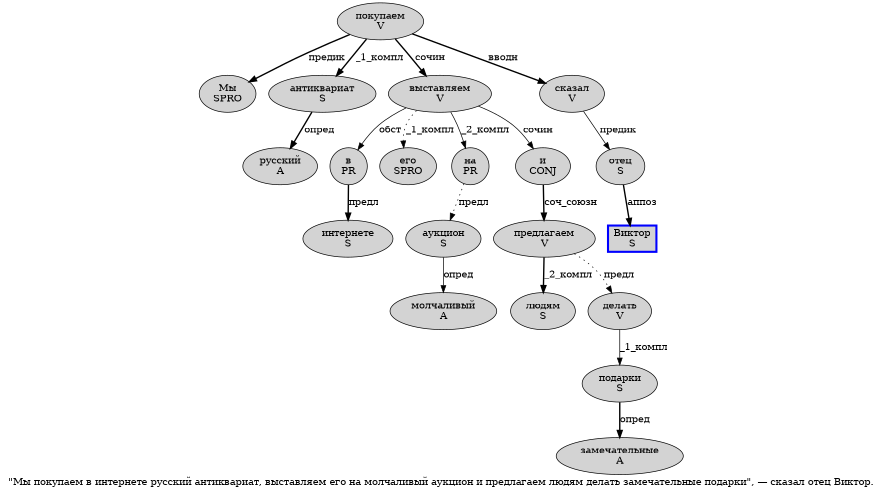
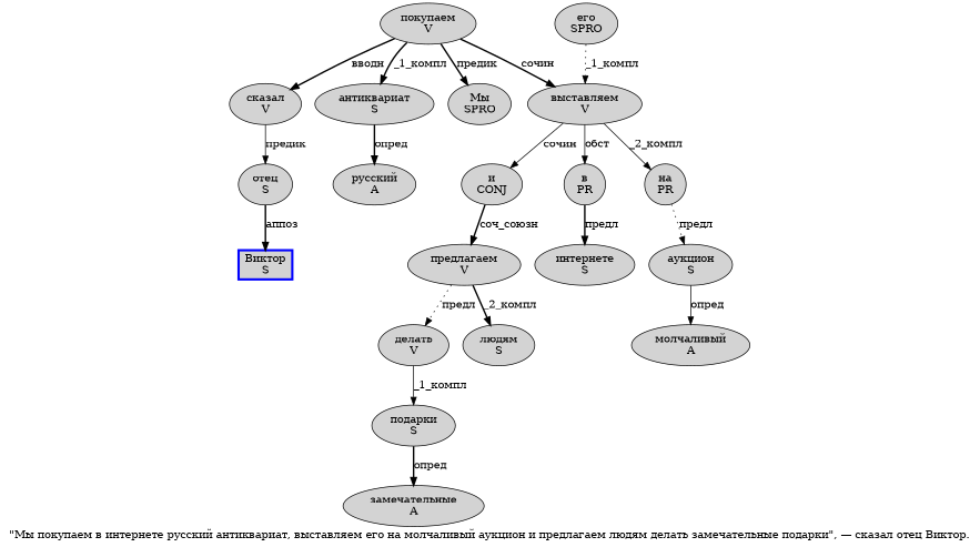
  digraph {
    fontname="DejaVu Serif"
    label="\"Мы покупаем в интернете русский антиквариат, выставляем его на молчаливый аукцион и предлагаем людям делать замечательные подарки\", — сказал отец Виктор."
    node [fillcolor=lightgray fontname="DejaVu Serif" penwidth=1 shape=ellipse style=filled]
    edge [fontname="DejaVu Serif" style=bold]
    n1 [label="Мы\nSPRO"]
    n2 [label="покупаем\nV"]
    n3 [label="антиквариат\nS"]
    n4 [label="выставляем\nV"]
    n5 [label="сказал\nV"]
    n6 [label="в\nPR"]
    n7 [label="интернете\nS"]
    n8 [label="русский\nA"]
    n9 [label="его\nSPRO"]
    n10 [label="на\nPR"]
    n11 [label="и\nCONJ"]
    n12 [label="отец\nS"]
    n13 [label="аукцион\nS"]
    n14 [label="предлагаем\nV"]
    n15 [label="молчаливый\nA"]
    n16 [label="людям\nS"]
    n17 [label="делать\nV"]
    n18 [label="подарки\nS"]
    n19 [label="замечательные\nA"]
    n20 [color=blue label="Виктор\nS" penwidth=3 shape=box]
    n2 -> n1 [label="предик"]
    n2 -> n3 [label="_1_компл"]
    n2 -> n4 [label="сочин"]
    n2 -> n5 [label="вводн"]
    n3 -> n8 [label="опред"]
    n4 -> n6 [label="обст" style=solid]
-   n4 -> n9 [label="_1_компл" style=dotted]
+   n9 -> n4 [label="_1_компл" style=dotted]
    n4 -> n10 [label="_2_компл" style=solid]
    n4 -> n11 [label="сочин" style=solid]
    n5 -> n12 [label="предик" style=solid]
    n6 -> n7 [label="предл"]
    n10 -> n13 [label="предл" style=dotted]
    n11 -> n14 [label="соч_союзн"]
    n12 -> n20 [label="аппоз"]
    n13 -> n15 [label="опред" style=solid]
    n14 -> n16 [label="_2_компл"]
    n14 -> n17 [label="предл" style=dotted]
    n17 -> n18 [label="_1_компл" style=solid]
    n18 -> n19 [label="опред"]
  }
